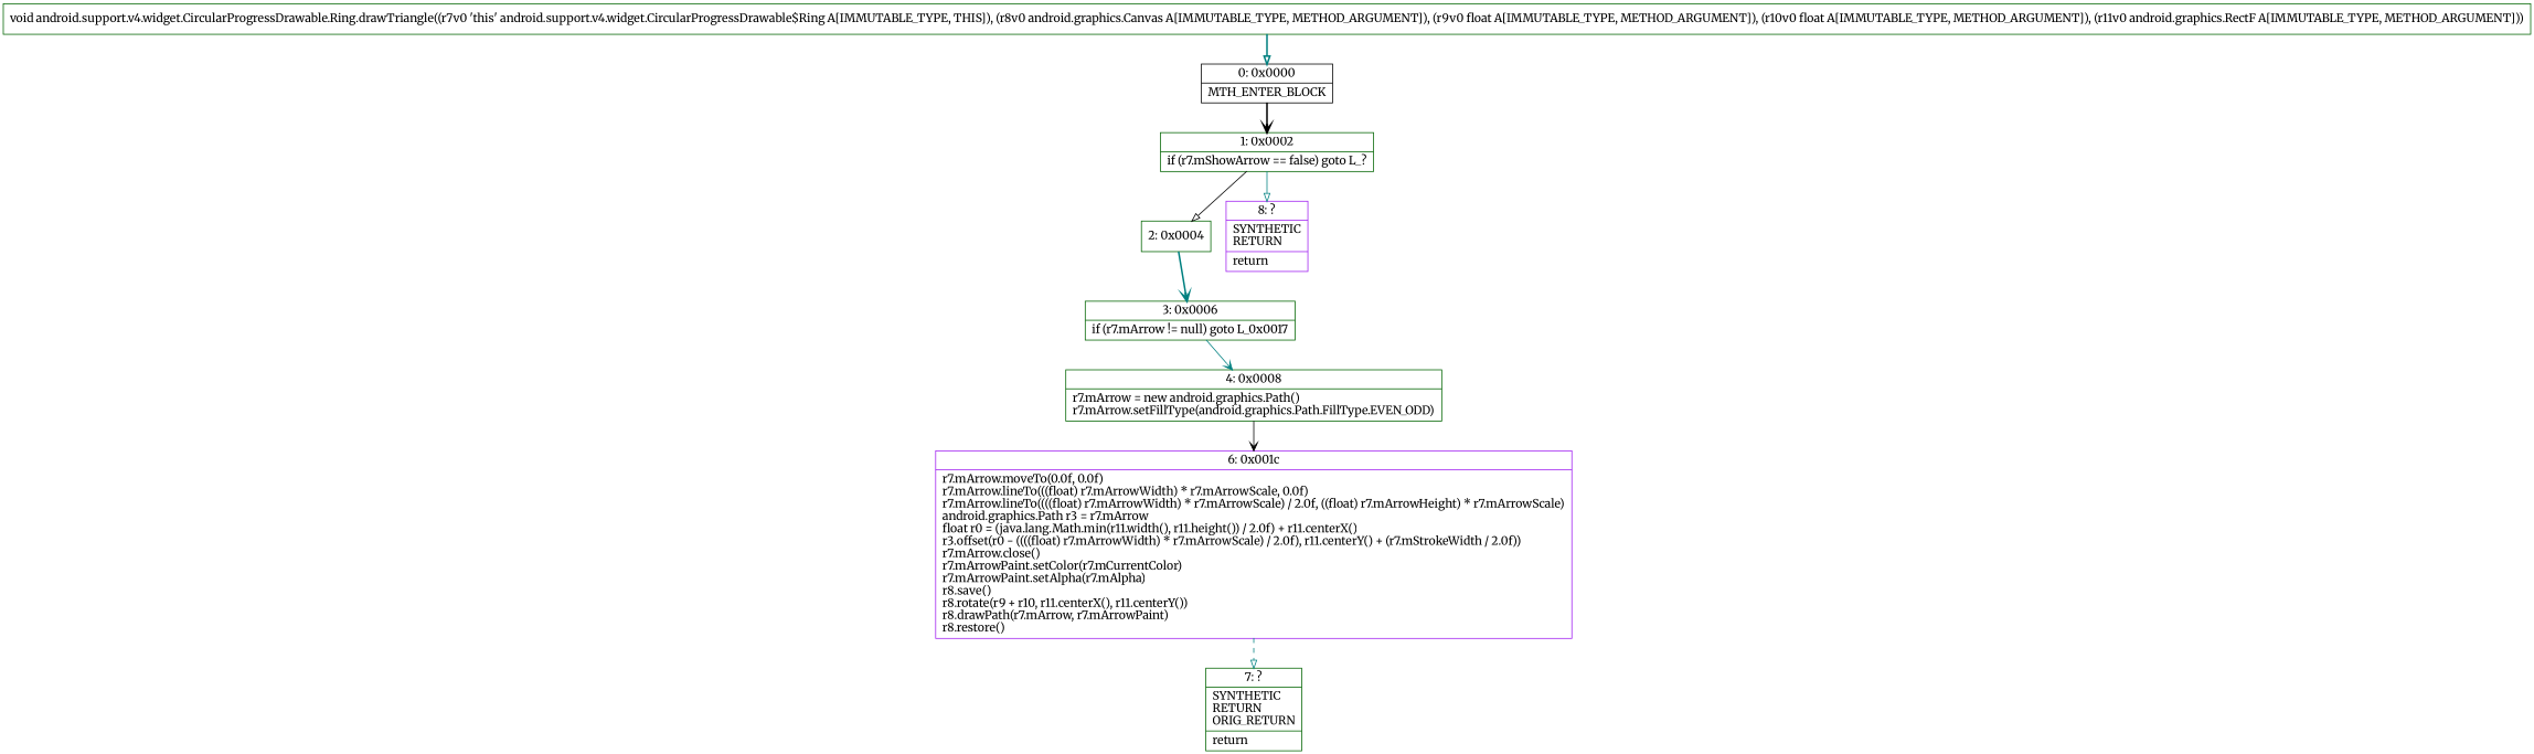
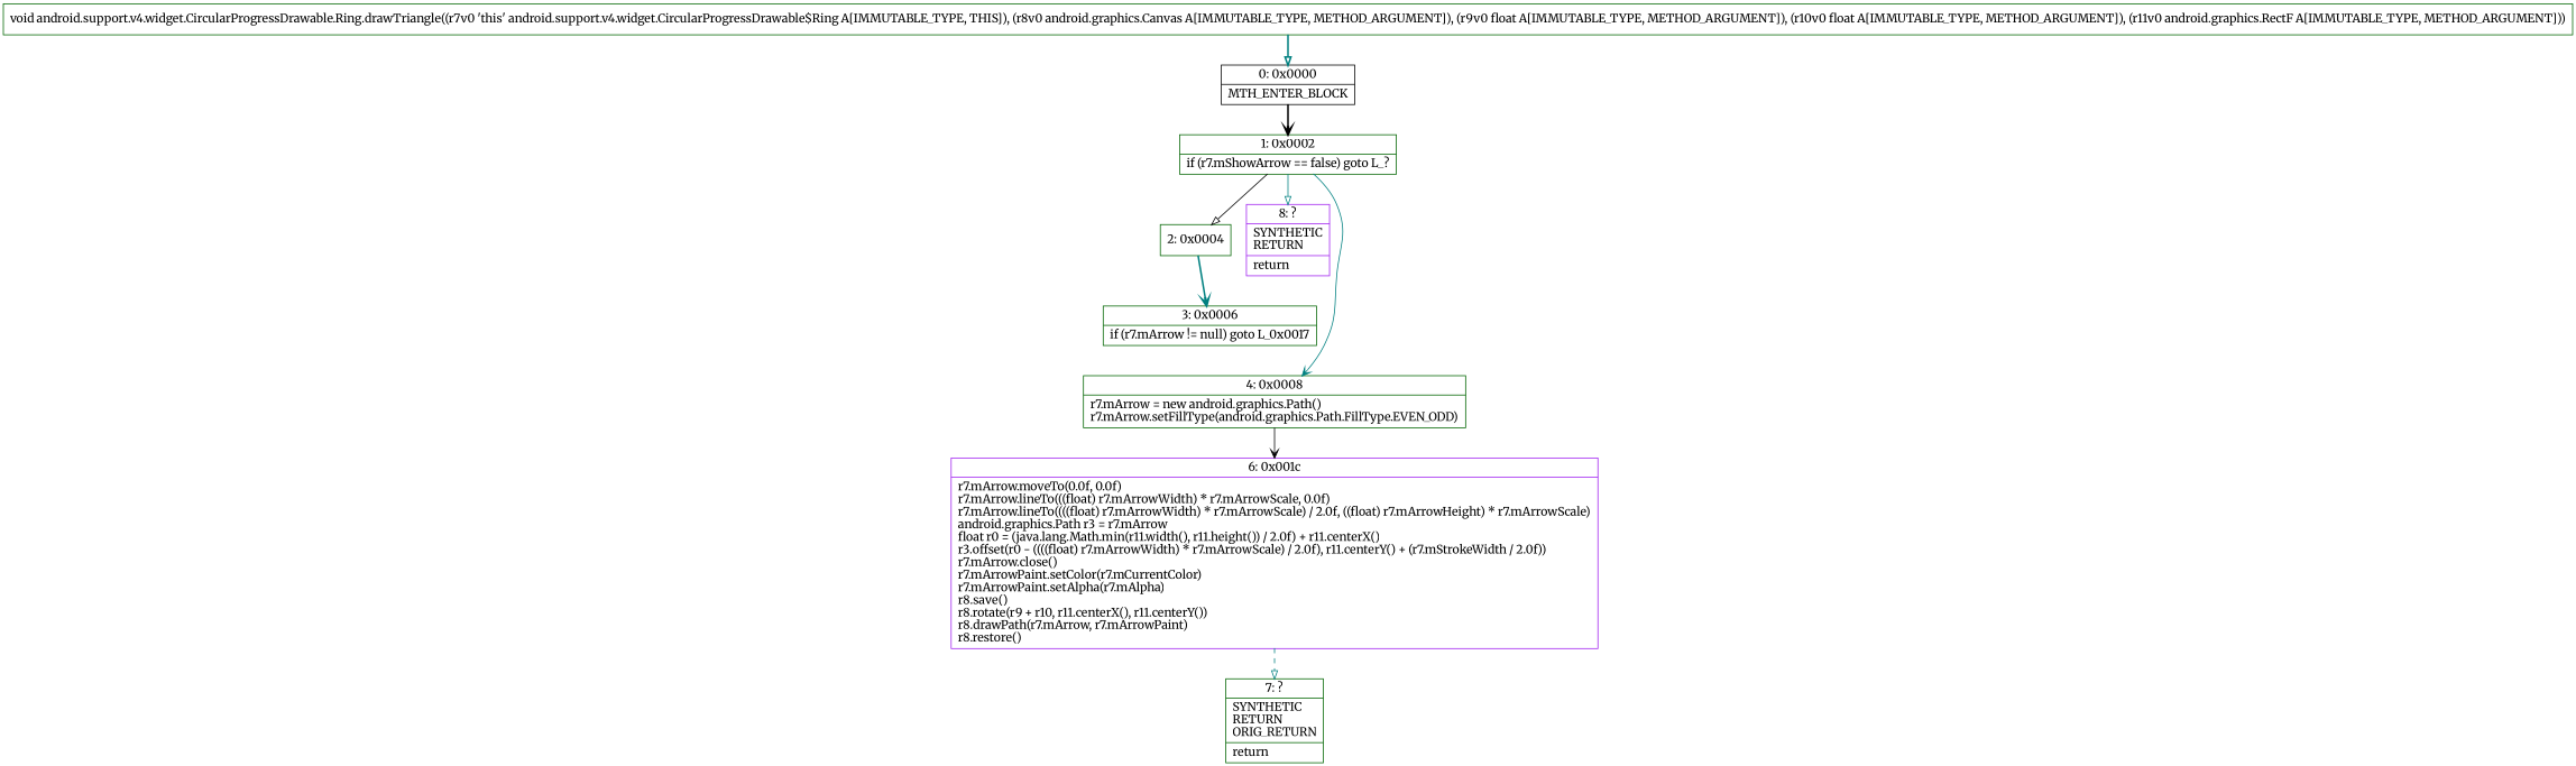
  digraph {
    fontname=Merriweather
    node [color=darkgreen fontname=Merriweather shape=record]
    edge [arrowhead=vee color=teal fontname=Merriweather style=solid]
    n1 [color=black label="{0\:\ 0x0000|MTH_ENTER_BLOCK\l}"]
    n2 [label="{1\:\ 0x0002|if (r7.mShowArrow == false) goto L_?\l}"]
    n3 [label="{2\:\ 0x0004}"]
    n4 [color=purple label="{8\:\ ?|SYNTHETIC\lRETURN\l|return\l}"]
    n5 [label="{3\:\ 0x0006|if (r7.mArrow != null) goto L_0x0017\l}"]
    n6 [label="{4\:\ 0x0008|r7.mArrow = new android.graphics.Path()\lr7.mArrow.setFillType(android.graphics.Path.FillType.EVEN_ODD)\l}"]
    n7 [color=purple label="{6\:\ 0x001c|r7.mArrow.moveTo(0.0f, 0.0f)\lr7.mArrow.lineTo(((float) r7.mArrowWidth) * r7.mArrowScale, 0.0f)\lr7.mArrow.lineTo((((float) r7.mArrowWidth) * r7.mArrowScale) \/ 2.0f, ((float) r7.mArrowHeight) * r7.mArrowScale)\landroid.graphics.Path r3 = r7.mArrow\lfloat r0 = (java.lang.Math.min(r11.width(), r11.height()) \/ 2.0f) + r11.centerX()\lr3.offset(r0 \- ((((float) r7.mArrowWidth) * r7.mArrowScale) \/ 2.0f), r11.centerY() + (r7.mStrokeWidth \/ 2.0f))\lr7.mArrow.close()\lr7.mArrowPaint.setColor(r7.mCurrentColor)\lr7.mArrowPaint.setAlpha(r7.mAlpha)\lr8.save()\lr8.rotate(r9 + r10, r11.centerX(), r11.centerY())\lr8.drawPath(r7.mArrow, r7.mArrowPaint)\lr8.restore()\l}"]
    n8 [label="{7\:\ ?|SYNTHETIC\lRETURN\lORIG_RETURN\l|return\l}"]
    n9 [label="{void android.support.v4.widget.CircularProgressDrawable.Ring.drawTriangle((r7v0 'this' android.support.v4.widget.CircularProgressDrawable$Ring A[IMMUTABLE_TYPE, THIS]), (r8v0 android.graphics.Canvas A[IMMUTABLE_TYPE, METHOD_ARGUMENT]), (r9v0 float A[IMMUTABLE_TYPE, METHOD_ARGUMENT]), (r10v0 float A[IMMUTABLE_TYPE, METHOD_ARGUMENT]), (r11v0 android.graphics.RectF A[IMMUTABLE_TYPE, METHOD_ARGUMENT])) }"]
    n1 -> n2 [color=black style=bold]
    n2 -> n3 [arrowhead=onormal color=black]
    n2 -> n4 [arrowhead=onormal]
    n3 -> n5 [style=bold]
-   n5 -> n6
+   n2 -> n6
    n6 -> n7 [color=black]
    n7 -> n8 [arrowhead=onormal style=dashed]
    n9 -> n1 [arrowhead=onormal style=bold]
  }
